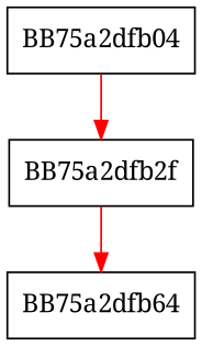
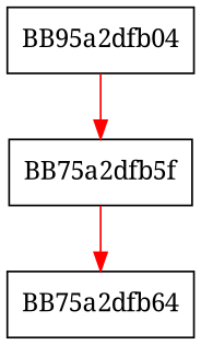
  digraph {
    fontname="Noto Serif"
    splines=ortho
    node [fontname="Noto Serif" shape=box]
    edge [color=red fontname="Noto Serif"]
-   BB75a2dfb04
-   BB75a2dfb5f [label=BB75a2dfb2f]
+   BB75a2dfb04 [label=BB95a2dfb04]
+   BB75a2dfb5f
    BB75a2dfb64
    BB75a2dfb04 -> BB75a2dfb5f
    BB75a2dfb5f -> BB75a2dfb64
  }
